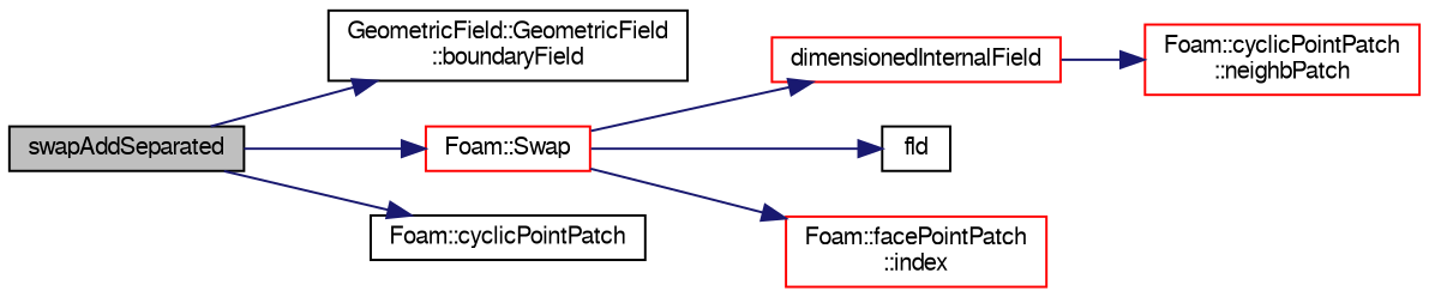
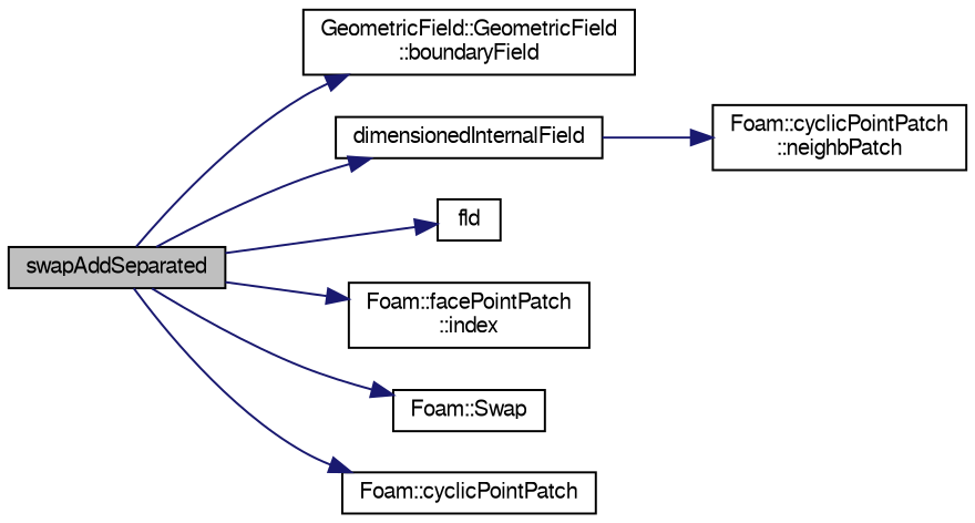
  digraph {
    rankdir=LR
    node [color=black fontname=FreeSans fontsize=10 shape=record]
    edge [color=midnightblue fontname=FreeSans fontsize=10 labelfontname=FreeSans labelfontsize=10 style=solid]
    n1 [fillcolor=grey75 fontcolor=black height=0.2 label=swapAddSeparated style=filled width=0.4]
    n2 [height=0.2 label="GeometricField::GeometricField\l::boundaryField" width=0.4]
-   n3 [color=red height=0.2 label=dimensionedInternalField width=0.4]
+   n3 [height=0.2 label=dimensionedInternalField width=0.4]
    n4 [height=0.2 label=fld width=0.4]
-   n5 [color=red height=0.2 label="Foam::facePointPatch\l::index" width=0.4]
-   n6 [color=red height=0.2 label="Foam::Swap" width=0.4]
+   n5 [height=0.2 label="Foam::facePointPatch\l::index" width=0.4]
+   n6 [height=0.2 label="Foam::Swap" width=0.4]
    n7 [height=0.2 label="Foam::cyclicPointPatch" width=0.4]
-   n8 [color=red height=0.2 label="Foam::cyclicPointPatch\l::neighbPatch" width=0.4]
+   n8 [height=0.2 label="Foam::cyclicPointPatch\l::neighbPatch" width=0.4]
    n1 -> n2
-   n6 -> n3
-   n6 -> n4
-   n6 -> n5
+   n1 -> n3
+   n1 -> n4
+   n1 -> n5
    n1 -> n6
    n1 -> n7
    n3 -> n8
  }
